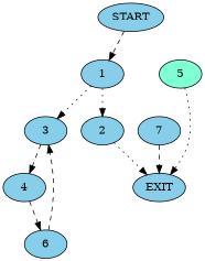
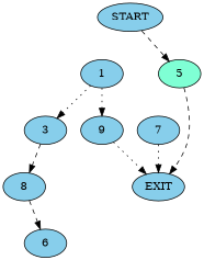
  digraph {
    node [fillcolor=skyblue style=filled]
    edge [style=dashed]
    n1 [label=START]
    1
-   2
+   2 [label=9]
    3
    n5 [label=EXIT]
-   4
+   4 [label=8]
    6
    5 [fillcolor=aquamarine]
    7
-   n1 -> 1
+   n1 -> 5
    1 -> 2 [style=dotted]
    1 -> 3 [style=dotted]
    2 -> n5 [style=dotted]
    3 -> 4
    4 -> 6
-   6 -> 3
-   5 -> n5 [style=dotted]
-   7 -> n5
+   5 -> n5
+   7 -> n5 [style=dotted]
  }
